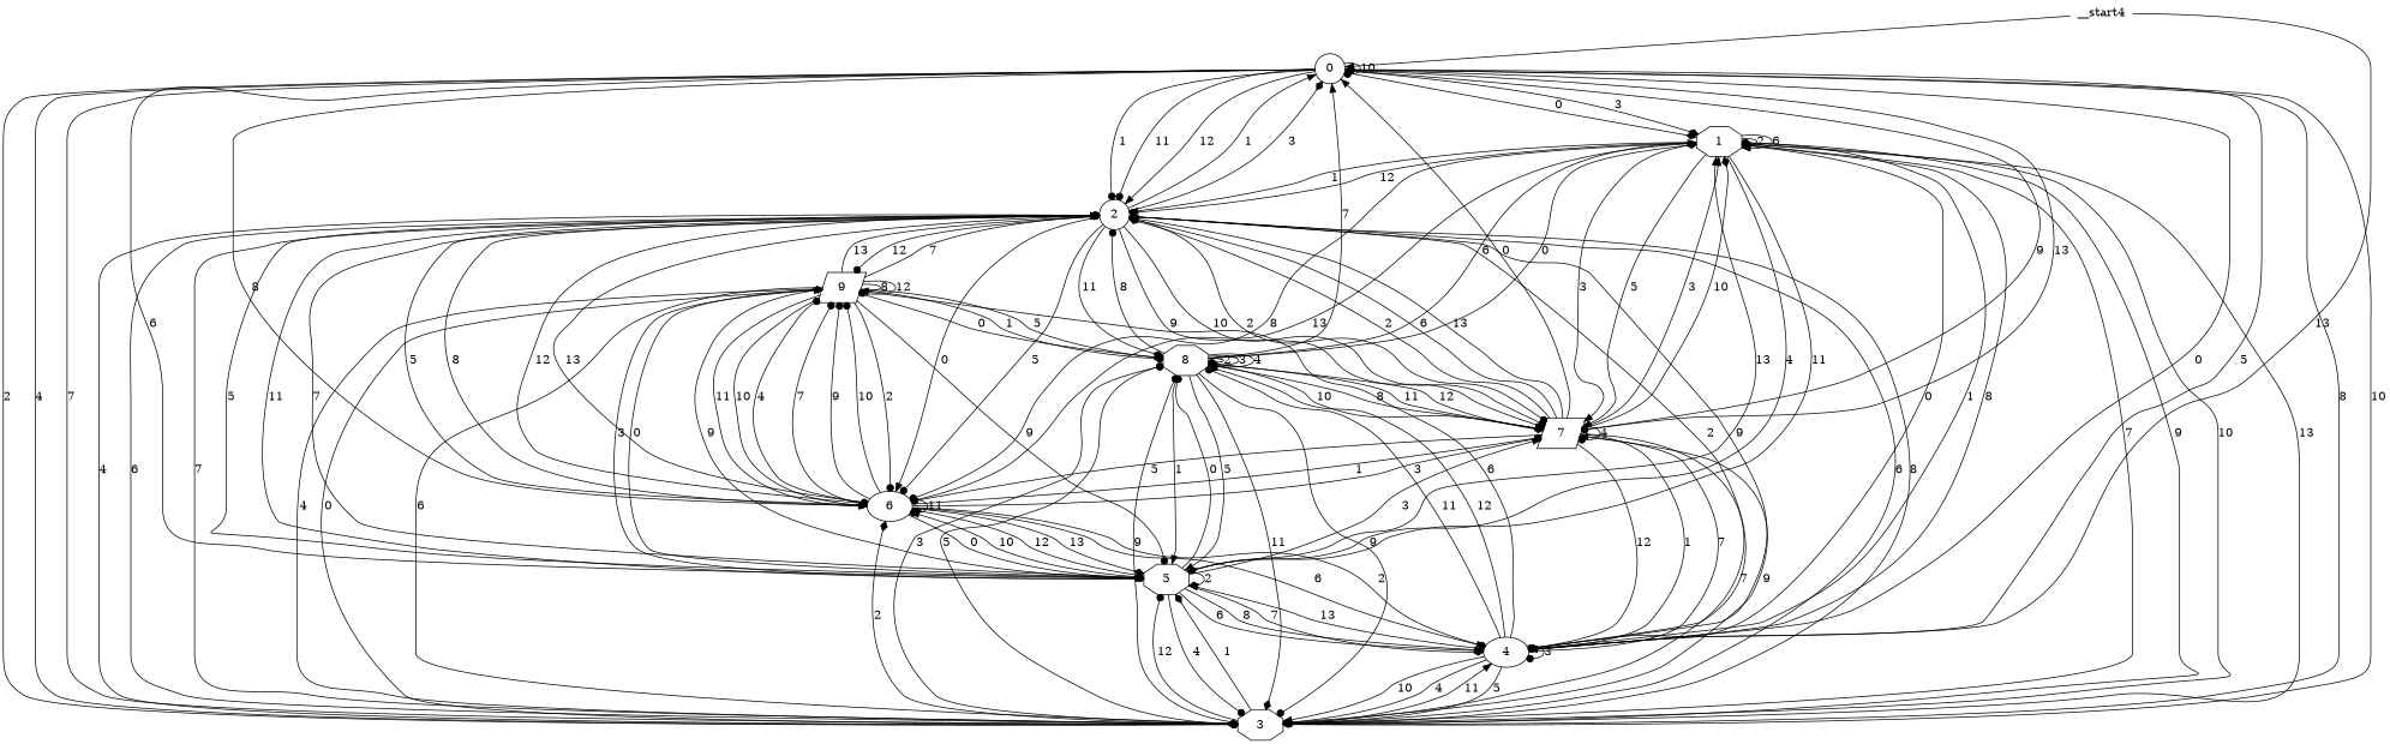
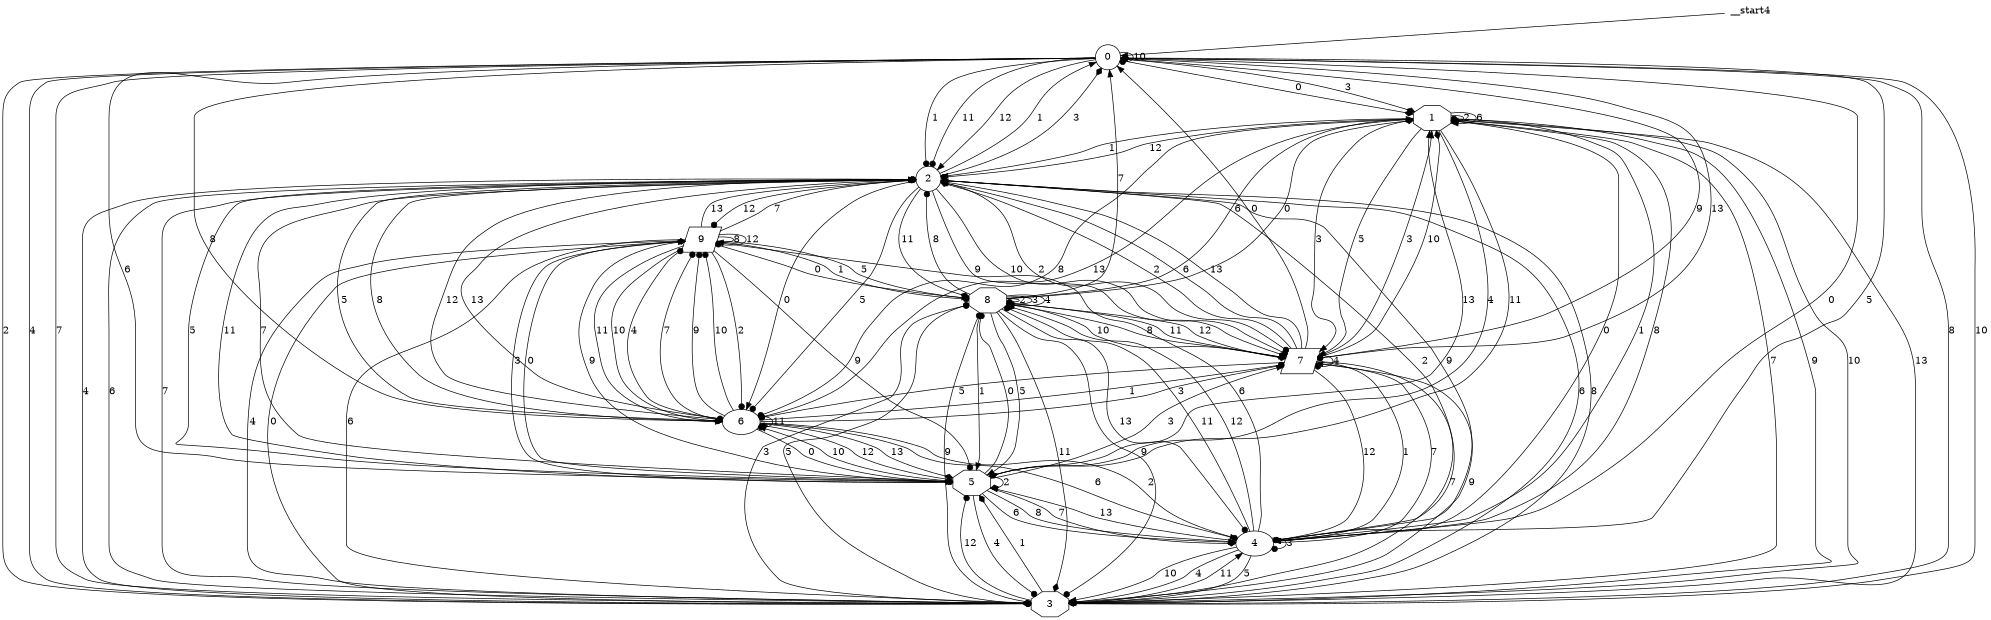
  digraph {
    node [shape=octagon]
    edge [arrowhead=dot]
    n1 [label=0 shape=circle]
    n2 [label=1]
    n3 [label=2 shape=circle]
    n4 [label=3]
    n5 [label=4 shape=ellipse]
    n6 [label=5]
    n7 [label=6 shape=ellipse]
    n8 [label=7 shape=parallelogram]
    n9 [label=8]
    n10 [label=9 shape=parallelogram]
    n11 [height=0 label=__start4 shape=none width=0]
    n1 -> n1 [label=10]
    n1 -> n2 [arrowhead=diamond label=0]
    n1 -> n2 [arrowhead=diamond label=3]
    n1 -> n3 [label=1]
    n1 -> n3 [label=11]
    n1 -> n3 [arrowhead=normal label=12]
    n1 -> n4 [label=2]
    n1 -> n4 [arrowhead=diamond label=4]
    n1 -> n4 [label=7]
    n1 -> n5 [arrowhead=normal label=5]
    n1 -> n6 [arrowhead=diamond label=6]
    n1 -> n7 [arrowhead=diamond label=8]
    n1 -> n8 [label=9]
    n1 -> n8 [label=13]
    n2 -> n2 [arrowhead=normal label=2]
    n2 -> n2 [arrowhead=normal label=6]
    n2 -> n3 [arrowhead=normal label=1]
    n2 -> n3 [label=12]
    n2 -> n4 [arrowhead=diamond label=7]
    n2 -> n4 [arrowhead=diamond label=9]
    n2 -> n4 [arrowhead=diamond label=10]
    n2 -> n5 [label=0]
    n2 -> n6 [arrowhead=diamond label=4]
    n2 -> n6 [arrowhead=diamond label=11]
    n2 -> n7 [label=8]
    n2 -> n7 [label=13]
    n2 -> n8 [arrowhead=normal label=3]
    n2 -> n8 [arrowhead=normal label=5]
    n3 -> n1 [arrowhead=normal label=1]
    n3 -> n1 [arrowhead=diamond label=3]
    n3 -> n4 [arrowhead=diamond label=6]
    n3 -> n4 [arrowhead=normal label=8]
    n3 -> n6 [arrowhead=diamond label=7]
    n3 -> n7 [arrowhead=normal label=0]
    n3 -> n7 [label=5]
    n3 -> n7 [label=13]
    n3 -> n8 [label=2]
    n3 -> n8 [arrowhead=diamond label=9]
    n3 -> n8 [label=10]
    n3 -> n9 [arrowhead=diamond label=11]
    n3 -> n10 [label=12]
    n4 -> n1 [arrowhead=normal label=8]
    n4 -> n1 [arrowhead=diamond label=10]
    n4 -> n2 [arrowhead=diamond label=13]
    n4 -> n3 [arrowhead=normal label=4]
    n4 -> n3 [arrowhead=normal label=6]
    n4 -> n3 [arrowhead=diamond label=7]
    n4 -> n5 [arrowhead=normal label=11]
    n4 -> n6 [arrowhead=diamond label=1]
    n4 -> n6 [label=12]
-   n4 -> n7 [arrowhead=diamond label=2]
    n4 -> n9 [label=3]
    n4 -> n9 [label=5]
    n4 -> n9 [label=9]
    n4 -> n10 [arrowhead=diamond label=0]
    n5 -> n1 [arrowhead=diamond label=0]
    n5 -> n2 [label=1]
    n5 -> n2 [label=8]
    n5 -> n3 [arrowhead=diamond label=2]
    n5 -> n3 [arrowhead=diamond label=9]
    n5 -> n4 [arrowhead=diamond label=4]
    n5 -> n4 [arrowhead=diamond label=5]
    n5 -> n4 [arrowhead=normal label=10]
    n5 -> n5 [label=3]
    n5 -> n6 [arrowhead=normal label=13]
    n5 -> n8 [arrowhead=normal label=7]
    n5 -> n9 [label=11]
    n5 -> n9 [arrowhead=diamond label=12]
    n5 -> n10 [arrowhead=normal label=6]
    n6 -> n2 [arrowhead=normal label=13]
    n6 -> n3 [arrowhead=normal label=5]
    n6 -> n3 [label=11]
    n6 -> n4 [label=4]
    n6 -> n5 [arrowhead=normal label=6]
    n6 -> n5 [arrowhead=diamond label=7]
    n6 -> n5 [arrowhead=normal label=8]
    n6 -> n6 [arrowhead=diamond label=2]
    n6 -> n7 [arrowhead=normal label=10]
    n6 -> n7 [arrowhead=diamond label=12]
    n6 -> n8 [arrowhead=normal label=3]
    n6 -> n9 [label=0]
    n6 -> n10 [arrowhead=diamond label=0]
    n6 -> n10 [arrowhead=normal label=9]
    n7 -> n3 [arrowhead=diamond label=5]
    n7 -> n3 [label=8]
    n7 -> n3 [arrowhead=diamond label=12]
    n7 -> n5 [arrowhead=normal label=2]
    n7 -> n5 [label=6]
    n7 -> n6 [label=0]
    n7 -> n6 [arrowhead=diamond label=13]
    n7 -> n7 [label=11]
    n7 -> n8 [label=1]
    n7 -> n8 [label=3]
    n7 -> n10 [label=4]
    n7 -> n10 [label=7]
    n7 -> n10 [label=9]
    n7 -> n10 [label=10]
    n8 -> n1 [arrowhead=normal label=0]
    n8 -> n2 [arrowhead=normal label=3]
    n8 -> n2 [arrowhead=diamond label=10]
    n8 -> n3 [arrowhead=diamond label=2]
    n8 -> n3 [arrowhead=normal label=6]
    n8 -> n3 [arrowhead=normal label=13]
    n8 -> n4 [label=7]
    n8 -> n4 [arrowhead=diamond label=9]
    n8 -> n5 [arrowhead=normal label=1]
    n8 -> n5 [arrowhead=diamond label=12]
    n8 -> n7 [label=5]
    n8 -> n8 [label=4]
    n8 -> n9 [arrowhead=diamond label=8]
    n8 -> n9 [label=11]
    n9 -> n1 [arrowhead=normal label=7]
    n9 -> n2 [arrowhead=diamond label=0]
    n9 -> n2 [arrowhead=normal label=6]
    n9 -> n3 [label=8]
    n9 -> n4 [label=9]
    n9 -> n4 [arrowhead=diamond label=11]
-   n11 -> n5 [label=13]
+   n9 -> n5 [label=13]
    n9 -> n6 [arrowhead=normal label=1]
    n9 -> n6 [arrowhead=normal label=5]
    n9 -> n8 [arrowhead=normal label=10]
    n9 -> n8 [arrowhead=diamond label=12]
    n9 -> n9 [label=2]
    n9 -> n9 [arrowhead=normal label=3]
    n9 -> n9 [arrowhead=normal label=4]
    n10 -> n3 [arrowhead=normal label=7]
    n10 -> n3 [arrowhead=diamond label=13]
    n10 -> n4 [arrowhead=diamond label=4]
    n10 -> n4 [arrowhead=diamond label=6]
    n10 -> n6 [arrowhead=normal label=3]
    n10 -> n6 [label=9]
    n10 -> n7 [label=2]
    n10 -> n7 [arrowhead=diamond label=10]
    n10 -> n7 [arrowhead=normal label=11]
    n10 -> n9 [arrowhead=normal label=0]
    n10 -> n9 [label=1]
    n10 -> n9 [label=5]
    n10 -> n10 [arrowhead=normal label=8]
    n10 -> n10 [label=12]
    n11 -> n1 [arrowhead=normal]
  }
